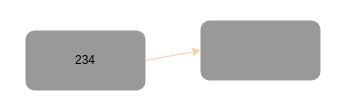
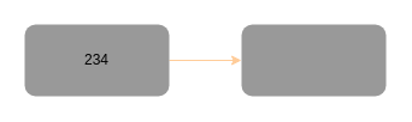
  <mxCell id="0" />
  <mxCell id="1" parent="0" />
  <mxCell id="2" style="edgeStyle=none;html=1;exitX=1;exitY=0.5;exitDx=0;exitDy=0;entryX=0;entryY=0.5;entryDx=0;entryDy=0;rounded=1;shadow=0;glass=0;align=center;verticalAlign=middle;fontFamily=Helvetica;fontSize=12;fontColor=#000000;fillColor=#999999;strokeColor=#FFCC99;" edge="1" parent="1" source="3" target="4"><mxGeometry relative="1" as="geometry" /></mxCell>
- <mxCell id="3" value="234" style="rounded=1;whiteSpace=wrap;html=1;glass=0;shadow=0;fillColor=#999999;strokeColor=none;fontColor=#000000;" parent="1" vertex="1"><mxGeometry x="25" y="30" width="120" height="60" as="geometry" /></mxCell>
+ <mxCell id="3" value="234" style="rounded=1;whiteSpace=wrap;html=1;glass=0;shadow=0;fillColor=#999999;strokeColor=none;fontColor=#000000;" parent="1" vertex="1"><mxGeometry x="20" y="20" width="120" height="60" as="geometry" /></mxCell>
  <mxCell id="4" value="" style="rounded=1;whiteSpace=wrap;html=1;fillColor=#999999;strokeColor=none;shadow=0;glass=0;align=center;verticalAlign=middle;fontFamily=Helvetica;fontSize=12;fontColor=#000000;" parent="1" vertex="1"><mxGeometry x="200" y="20" width="120" height="60" as="geometry" /></mxCell>
